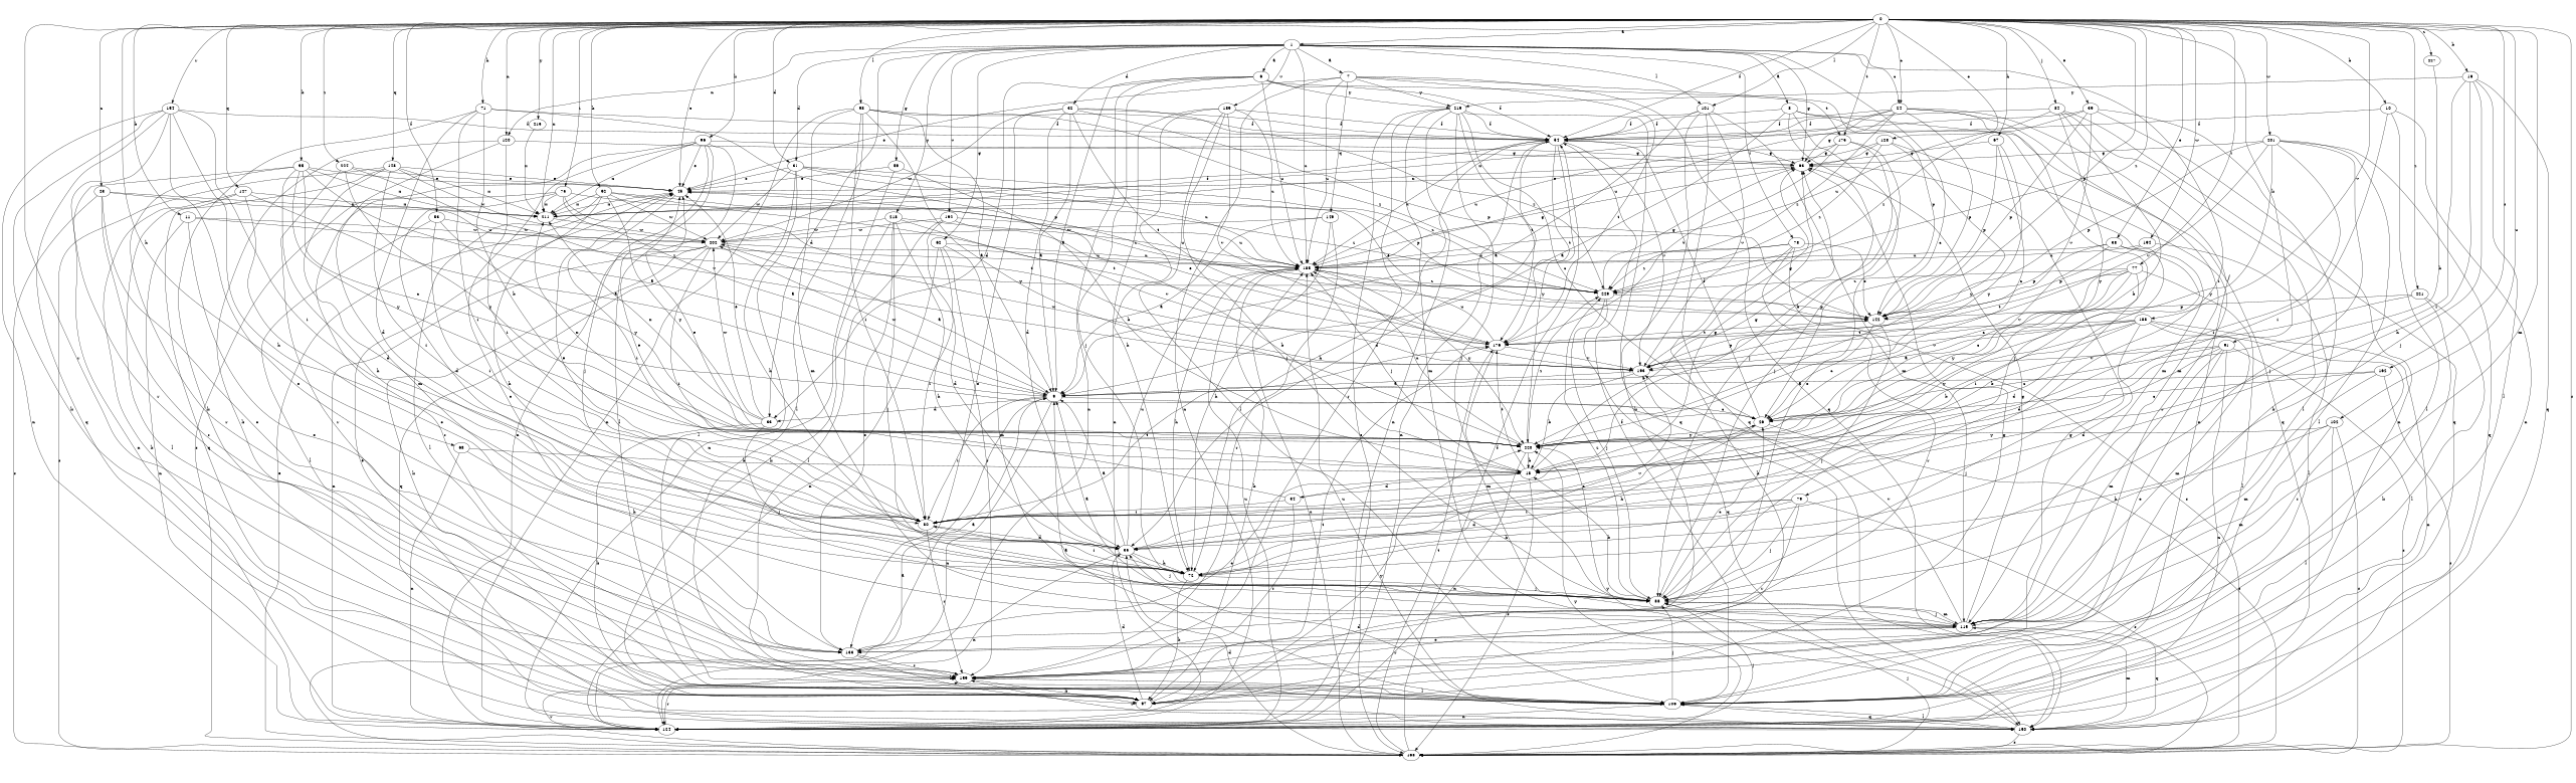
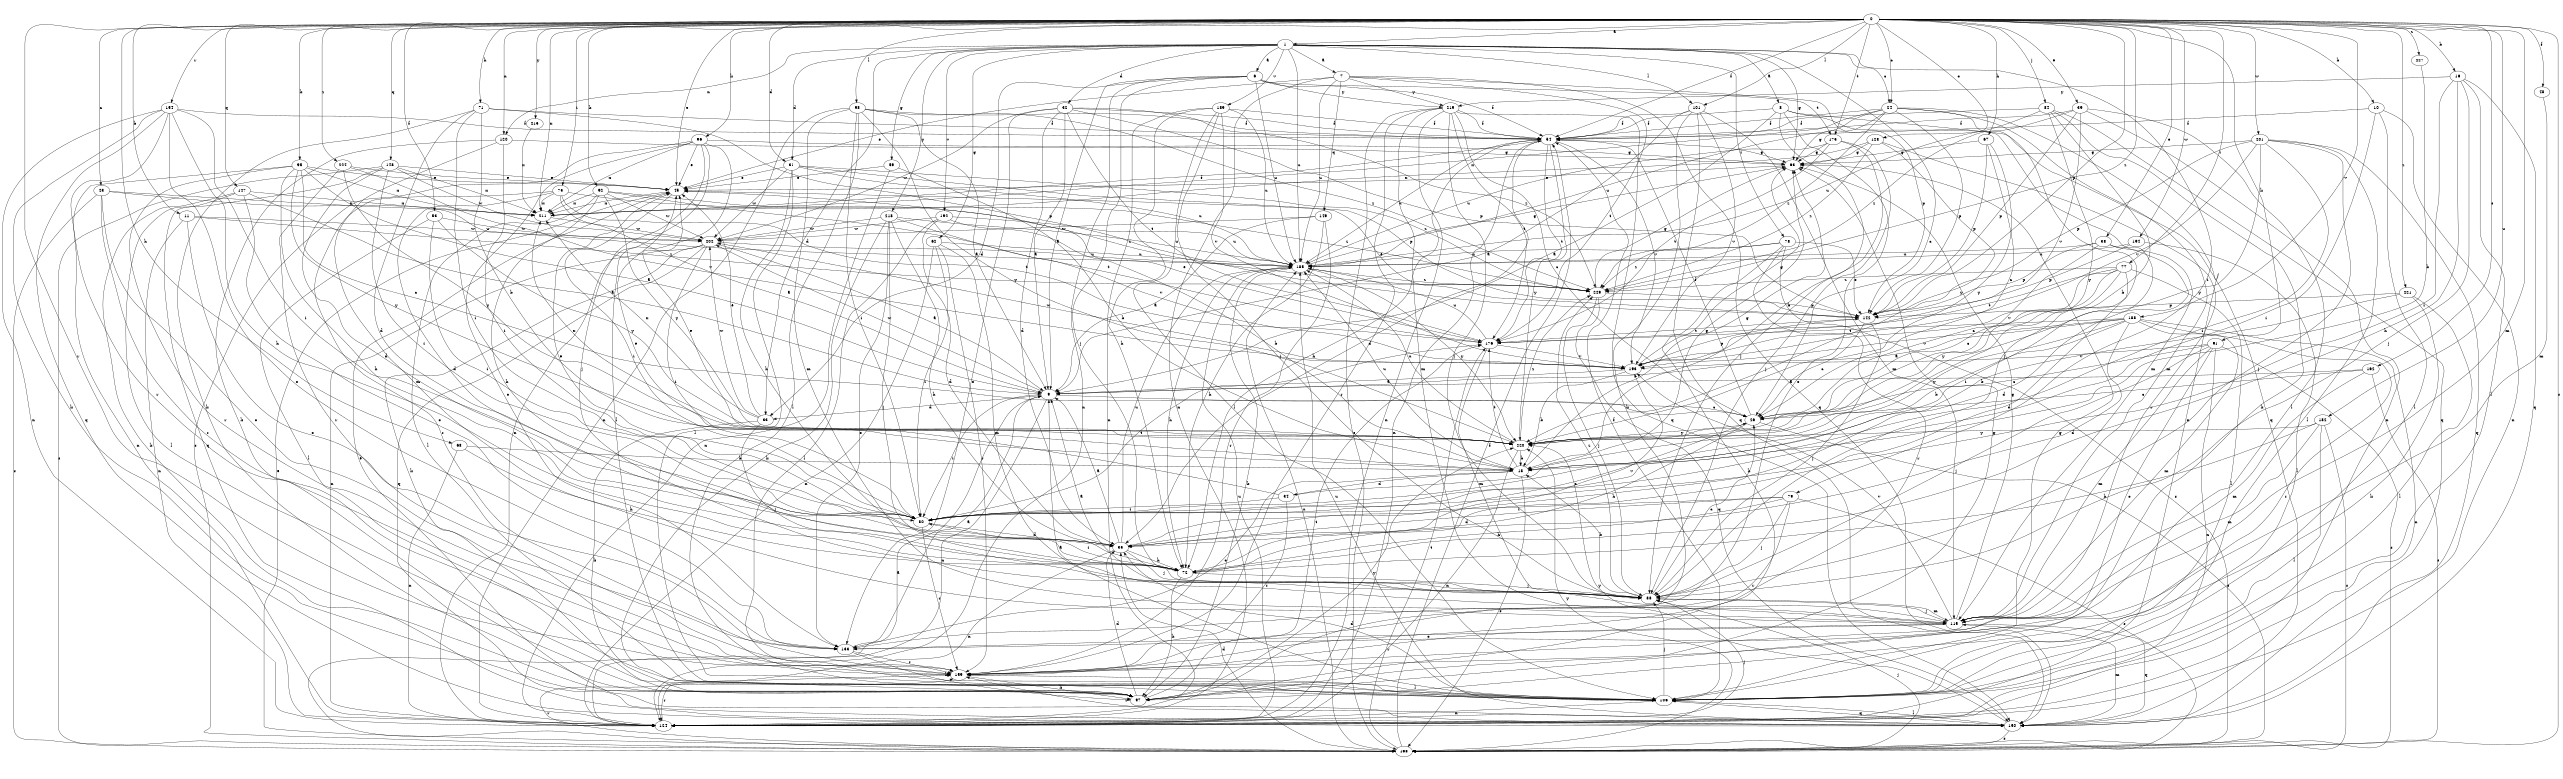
  strict digraph {
    0
    1
    10
    11
    16
    23
    24
    31
    38
    39
    45
+   48
    53
    54
    67
    68
    71
    75
    77
    84
    91
    92
    95
    96
    98
    101
    115
    120
    128
    142
    147
    148
    154
    159
    162
    168
    175
-   182 [label=102]
+   182
    188
    194
    201
    211
    215
    221
    224
    227
    229
    6
    7
    8
    26
    32
    33
    59
    62
    63
    78
    79
    185
    189
    192
    218
    124
    80
    106
    133
    202
    88
    219
    150
    72
    35
    193
    220
    176
    18
    97
    9
    149
    34
    0 -> 1 [label=a]
    0 -> 10 [label=b]
    0 -> 11 [label=b]
    0 -> 16 [label=b]
    0 -> 23 [label=c]
    0 -> 24 [label=c]
    0 -> 31 [label=d]
    0 -> 38 [label=e]
    0 -> 39 [label=e]
    0 -> 45 [label=e]
+   0 -> 48 [label=f]
    0 -> 53 [label=f]
    0 -> 54 [label=f]
    0 -> 67 [label=h]
    0 -> 68 [label=h]
    0 -> 71 [label=h]
    0 -> 75 [label=i]
    0 -> 77 [label=i]
    0 -> 84 [label=j]
    0 -> 91 [label=k]
    0 -> 92 [label=k]
    0 -> 95 [label=k]
    0 -> 96 [label=k]
    0 -> 98 [label=l]
    0 -> 101 [label=l]
    0 -> 115 [label=m]
    0 -> 120 [label=n]
    0 -> 128 [label=o]
    0 -> 142 [label=p]
    0 -> 147 [label=q]
    0 -> 148 [label=q]
    0 -> 154 [label=r]
    0 -> 159 [label=r]
    0 -> 162 [label=s]
    0 -> 168 [label=s]
    0 -> 175 [label=t]
    0 -> 182 [label=u]
    0 -> 188 [label=v]
    0 -> 194 [label=w]
    0 -> 201 [label=w]
    0 -> 211 [label=x]
    0 -> 215 [label=y]
    0 -> 221 [label=z]
    0 -> 224 [label=z]
    0 -> 227 [label=z]
    0 -> 229 [label=z]
    1 -> 24 [label=c]
    1 -> 31 [label=d]
    1 -> 101 [label=l]
    1 -> 120 [label=n]
    1 -> 6 [label=a]
    1 -> 7 [label=a]
    1 -> 8 [label=a]
    1 -> 26 [label=c]
    1 -> 32 [label=d]
    1 -> 33 [label=d]
    1 -> 59 [label=g]
    1 -> 62 [label=g]
    1 -> 63 [label=g]
    1 -> 78 [label=i]
    1 -> 79 [label=i]
    1 -> 185 [label=u]
    1 -> 189 [label=v]
    1 -> 192 [label=v]
    1 -> 218 [label=y]
    10 -> 54 [label=f]
    10 -> 124 [label=n]
    10 -> 80 [label=i]
    10 -> 106 [label=l]
    11 -> 229 [label=z]
    11 -> 124 [label=n]
    11 -> 133 [label=o]
    11 -> 202 [label=w]
    16 -> 80 [label=i]
    16 -> 106 [label=l]
    16 -> 88 [label=j]
    16 -> 219 [label=y]
    16 -> 150 [label=q]
    16 -> 72 [label=h]
    23 -> 159 [label=r]
    23 -> 168 [label=s]
    23 -> 211 [label=x]
    23 -> 185 [label=u]
    23 -> 133 [label=o]
    24 -> 54 [label=f]
    24 -> 115 [label=m]
    24 -> 142 [label=p]
    24 -> 211 [label=x]
    24 -> 229 [label=z]
    24 -> 63 [label=g]
    24 -> 185 [label=u]
    24 -> 124 [label=n]
    24 -> 88 [label=j]
    31 -> 45 [label=e]
    31 -> 142 [label=p]
    31 -> 229 [label=z]
    31 -> 185 [label=u]
    31 -> 106 [label=l]
    31 -> 202 [label=w]
    31 -> 72 [label=h]
    38 -> 142 [label=p]
    38 -> 26 [label=c]
    38 -> 185 [label=u]
    38 -> 80 [label=i]
    38 -> 35 [label=d]
    39 -> 54 [label=f]
    39 -> 142 [label=p]
    39 -> 229 [label=z]
    39 -> 124 [label=n]
    39 -> 106 [label=l]
    39 -> 193 [label=v]
    45 -> 211 [label=x]
    45 -> 80 [label=i]
+   48 -> 115 [label=m]
    53 -> 80 [label=i]
    53 -> 106 [label=l]
    53 -> 202 [label=w]
    53 -> 220 [label=y]
    54 -> 63 [label=g]
    54 -> 185 [label=u]
    54 -> 124 [label=n]
    54 -> 72 [label=h]
    54 -> 35 [label=d]
    54 -> 193 [label=v]
    54 -> 220 [label=y]
    54 -> 176 [label=t]
    67 -> 142 [label=p]
    67 -> 26 [label=c]
    67 -> 63 [label=g]
    67 -> 220 [label=y]
    68 -> 124 [label=n]
    68 -> 72 [label=h]
    68 -> 18 [label=b]
    71 -> 54 [label=f]
    71 -> 142 [label=p]
    71 -> 80 [label=i]
    71 -> 35 [label=d]
    71 -> 18 [label=b]
    71 -> 97 [label=k]
    75 -> 159 [label=r]
    75 -> 211 [label=x]
    75 -> 229 [label=z]
    75 -> 35 [label=d]
    75 -> 176 [label=t]
    75 -> 9 [label=a]
    77 -> 229 [label=z]
    77 -> 26 [label=c]
    77 -> 106 [label=l]
    77 -> 35 [label=d]
    77 -> 193 [label=v]
    77 -> 220 [label=y]
    77 -> 176 [label=t]
    84 -> 54 [label=f]
    84 -> 185 [label=u]
    84 -> 150 [label=q]
    84 -> 220 [label=y]
    84 -> 18 [label=b]
    84 -> 97 [label=k]
    91 -> 115 [label=m]
    91 -> 168 [label=s]
    91 -> 26 [label=c]
    91 -> 124 [label=n]
    91 -> 133 [label=o]
    91 -> 88 [label=j]
    91 -> 193 [label=v]
    92 -> 211 [label=x]
    92 -> 229 [label=z]
    92 -> 106 [label=l]
    92 -> 202 [label=w]
    92 -> 72 [label=h]
    92 -> 220 [label=y]
    92 -> 176 [label=t]
    95 -> 45 [label=e]
    95 -> 159 [label=r]
    95 -> 211 [label=x]
    95 -> 26 [label=c]
    95 -> 124 [label=n]
    95 -> 72 [label=h]
    95 -> 220 [label=y]
    95 -> 9 [label=a]
    96 -> 45 [label=e]
    96 -> 168 [label=s]
    96 -> 211 [label=x]
    96 -> 63 [label=g]
    96 -> 124 [label=n]
    96 -> 106 [label=l]
    96 -> 133 [label=o]
    96 -> 88 [label=j]
    98 -> 54 [label=f]
    98 -> 115 [label=m]
    98 -> 229 [label=z]
    98 -> 124 [label=n]
    98 -> 80 [label=i]
    98 -> 106 [label=l]
    98 -> 220 [label=y]
    98 -> 9 [label=a]
    101 -> 54 [label=f]
    101 -> 115 [label=m]
    101 -> 150 [label=q]
    101 -> 193 [label=v]
    101 -> 97 [label=k]
    101 -> 9 [label=a]
    115 -> 159 [label=r]
    115 -> 63 [label=g]
    115 -> 133 [label=o]
    115 -> 88 [label=j]
    115 -> 150 [label=q]
    115 -> 193 [label=v]
    120 -> 115 [label=m]
    120 -> 63 [label=g]
    120 -> 80 [label=i]
    120 -> 97 [label=k]
    128 -> 159 [label=r]
    128 -> 211 [label=x]
    128 -> 229 [label=z]
    128 -> 63 [label=g]
    128 -> 220 [label=y]
    142 -> 45 [label=e]
    142 -> 26 [label=c]
    142 -> 88 [label=j]
    142 -> 176 [label=t]
    147 -> 211 [label=x]
    147 -> 106 [label=l]
    147 -> 133 [label=o]
    147 -> 97 [label=k]
    147 -> 9 [label=a]
    148 -> 45 [label=e]
    148 -> 168 [label=s]
    148 -> 211 [label=x]
    148 -> 80 [label=i]
    148 -> 202 [label=w]
    148 -> 150 [label=q]
    148 -> 35 [label=d]
    154 -> 54 [label=f]
    154 -> 159 [label=r]
    154 -> 124 [label=n]
    154 -> 80 [label=i]
    154 -> 133 [label=o]
    154 -> 150 [label=q]
    154 -> 72 [label=h]
    154 -> 97 [label=k]
    159 -> 106 [label=l]
    159 -> 97 [label=k]
    162 -> 115 [label=m]
    162 -> 168 [label=s]
    162 -> 26 [label=c]
    162 -> 9 [label=a]
    168 -> 45 [label=e]
    168 -> 54 [label=f]
    168 -> 159 [label=r]
    168 -> 185 [label=u]
    168 -> 88 [label=j]
    168 -> 35 [label=d]
    168 -> 220 [label=y]
    168 -> 176 [label=t]
    168 -> 9 [label=a]
    175 -> 63 [label=g]
    175 -> 185 [label=u]
    175 -> 88 [label=j]
    175 -> 176 [label=t]
    175 -> 18 [label=b]
    182 -> 115 [label=m]
    182 -> 168 [label=s]
    182 -> 106 [label=l]
    182 -> 72 [label=h]
    182 -> 220 [label=y]
    188 -> 115 [label=m]
    188 -> 159 [label=r]
    188 -> 124 [label=n]
    188 -> 35 [label=d]
    188 -> 193 [label=v]
    188 -> 220 [label=y]
    188 -> 176 [label=t]
    188 -> 18 [label=b]
    188 -> 9 [label=a]
    194 -> 142 [label=p]
    194 -> 185 [label=u]
    194 -> 106 [label=l]
    201 -> 142 [label=p]
    201 -> 63 [label=g]
    201 -> 80 [label=i]
    201 -> 106 [label=l]
    201 -> 88 [label=j]
    201 -> 150 [label=q]
    201 -> 193 [label=v]
    201 -> 220 [label=y]
    211 -> 54 [label=f]
    211 -> 202 [label=w]
    215 -> 211 [label=x]
    221 -> 142 [label=p]
    221 -> 106 [label=l]
    221 -> 18 [label=b]
    221 -> 97 [label=k]
    224 -> 45 [label=e]
    224 -> 159 [label=r]
    224 -> 193 [label=v]
    224 -> 220 [label=y]
    227 -> 18 [label=b]
    229 -> 142 [label=p]
    229 -> 63 [label=g]
    229 -> 88 [label=j]
    229 -> 150 [label=q]
    6 -> 54 [label=f]
    6 -> 175 [label=t]
    6 -> 33 [label=d]
    6 -> 185 [label=u]
    6 -> 124 [label=n]
    6 -> 88 [label=j]
    6 -> 219 [label=y]
    6 -> 9 [label=a]
    7 -> 45 [label=e]
    7 -> 142 [label=p]
    7 -> 185 [label=u]
    7 -> 124 [label=n]
    7 -> 219 [label=y]
    7 -> 150 [label=q]
    7 -> 176 [label=t]
    7 -> 149 [label=q]
    8 -> 54 [label=f]
    8 -> 115 [label=m]
    8 -> 133 [label=o]
    8 -> 88 [label=j]
    8 -> 150 [label=q]
    8 -> 9 [label=a]
    26 -> 54 [label=f]
    26 -> 168 [label=s]
    26 -> 72 [label=h]
    26 -> 220 [label=y]
    32 -> 54 [label=f]
    32 -> 142 [label=p]
    32 -> 229 [label=z]
    32 -> 133 [label=o]
    32 -> 202 [label=w]
    32 -> 35 [label=d]
    32 -> 176 [label=t]
    32 -> 9 [label=a]
    33 -> 45 [label=e]
    33 -> 211 [label=x]
    33 -> 202 [label=w]
    33 -> 88 [label=j]
    33 -> 97 [label=k]
    59 -> 45 [label=e]
    59 -> 124 [label=n]
    59 -> 18 [label=b]
    62 -> 115 [label=m]
    62 -> 159 [label=r]
    62 -> 185 [label=u]
    62 -> 124 [label=n]
    62 -> 80 [label=i]
    63 -> 45 [label=e]
    78 -> 142 [label=o]
    78 -> 159 [label=r]
    78 -> 168 [label=s]
    78 -> 229 [label=z]
    78 -> 185 [label=u]
    78 -> 97 [label=k]
    79 -> 159 [label=r]
    79 -> 168 [label=s]
    79 -> 80 [label=i]
    79 -> 88 [label=j]
    79 -> 72 [label=h]
    79 -> 35 [label=d]
    185 -> 229 [label=z]
    185 -> 63 [label=g]
    185 -> 72 [label=h]
    185 -> 220 [label=y]
    185 -> 97 [label=k]
    189 -> 54 [label=f]
    189 -> 185 [label=u]
    189 -> 124 [label=n]
    189 -> 106 [label=l]
    189 -> 88 [label=j]
    189 -> 72 [label=h]
    189 -> 193 [label=v]
    192 -> 185 [label=u]
    192 -> 106 [label=l]
    192 -> 202 [label=w]
    192 -> 35 [label=d]
    192 -> 18 [label=b]
    218 -> 185 [label=u]
    218 -> 133 [label=o]
    218 -> 202 [label=w]
    218 -> 88 [label=j]
    218 -> 72 [label=h]
    218 -> 193 [label=v]
    218 -> 97 [label=k]
    124 -> 159 [label=r]
    124 -> 185 [label=u]
    124 -> 88 [label=j]
    80 -> 45 [label=e]
    80 -> 159 [label=r]
    80 -> 35 [label=d]
    80 -> 176 [label=t]
    106 -> 54 [label=f]
    106 -> 63 [label=g]
    106 -> 124 [label=n]
    106 -> 88 [label=j]
    106 -> 150 [label=q]
    106 -> 35 [label=d]
    106 -> 9 [label=a]
    133 -> 159 [label=r]
    133 -> 97 [label=k]
    133 -> 9 [label=a]
    202 -> 185 [label=u]
    202 -> 124 [label=n]
    202 -> 80 [label=i]
    202 -> 150 [label=q]
    202 -> 97 [label=k]
    202 -> 9 [label=a]
    88 -> 115 [label=m]
    88 -> 229 [label=z]
    88 -> 26 [label=c]
    88 -> 18 [label=b]
    88 -> 9 [label=a]
    219 -> 54 [label=f]
    219 -> 115 [label=m]
    219 -> 159 [label=r]
    219 -> 168 [label=s]
    219 -> 26 [label=c]
    219 -> 124 [label=n]
    219 -> 88 [label=j]
    219 -> 150 [label=q]
    219 -> 176 [label=t]
    150 -> 45 [label=e]
    150 -> 115 [label=m]
    150 -> 159 [label=r]
    150 -> 168 [label=s]
    150 -> 185 [label=u]
    150 -> 106 [label=l]
    150 -> 220 [label=y]
    72 -> 80 [label=i]
    72 -> 88 [label=j]
    72 -> 193 [label=v]
    72 -> 97 [label=k]
    35 -> 26 [label=c]
    35 -> 185 [label=u]
    35 -> 124 [label=n]
    35 -> 88 [label=j]
    35 -> 72 [label=h]
    35 -> 9 [label=a]
    193 -> 142 [label=p]
    193 -> 63 [label=g]
    193 -> 202 [label=w]
    193 -> 18 [label=b]
    193 -> 9 [label=a]
    220 -> 211 [label=x]
    220 -> 229 [label=z]
    220 -> 185 [label=u]
    220 -> 124 [label=n]
    220 -> 18 [label=b]
    176 -> 45 [label=e]
    176 -> 115 [label=m]
    176 -> 185 [label=u]
    176 -> 193 [label=v]
    18 -> 45 [label=e]
    18 -> 168 [label=s]
    18 -> 63 [label=g]
-   18 -> 185 [label=j]
+   18 -> 185 [label=u]
    18 -> 133 [label=o]
    18 -> 176 [label=t]
    18 -> 34 [label=d]
    97 -> 63 [label=g]
    97 -> 35 [label=d]
    97 -> 220 [label=y]
    97 -> 176 [label=t]
    9 -> 26 [label=c]
    9 -> 33 [label=d]
    9 -> 124 [label=n]
    9 -> 80 [label=i]
    9 -> 202 [label=w]
    149 -> 159 [label=r]
    149 -> 202 [label=w]
    149 -> 72 [label=h]
    149 -> 9 [label=a]
    34 -> 45 [label=e]
    34 -> 159 [label=r]
    34 -> 63 [label=g]
    34 -> 80 [label=i]
  }
